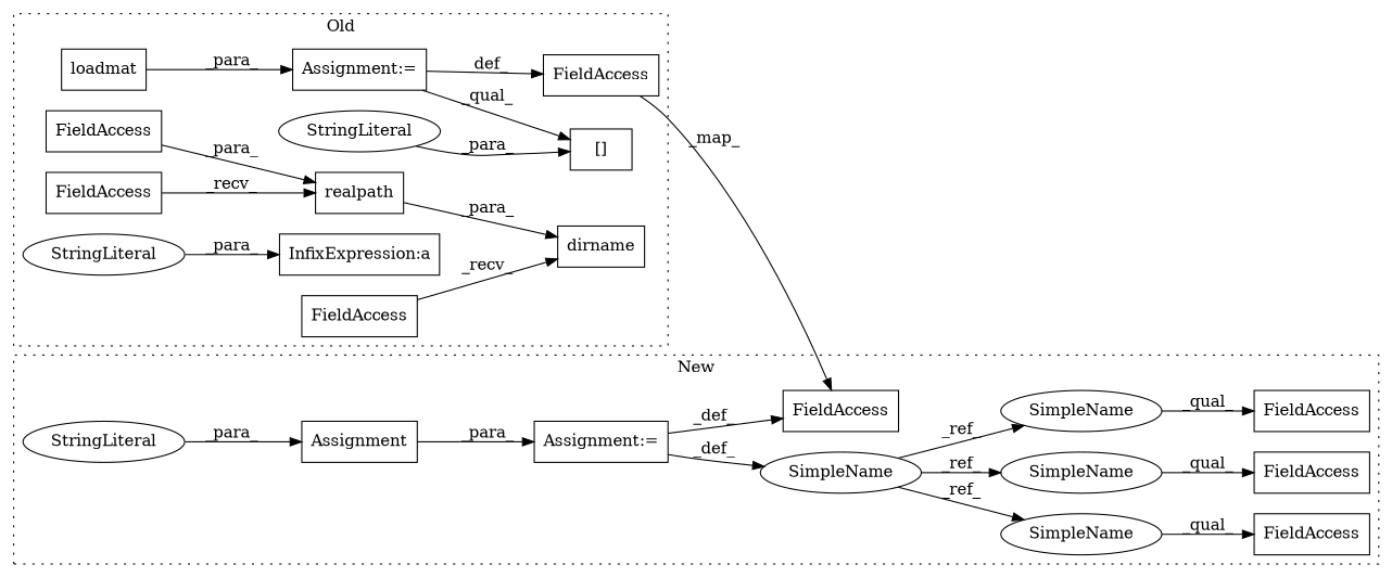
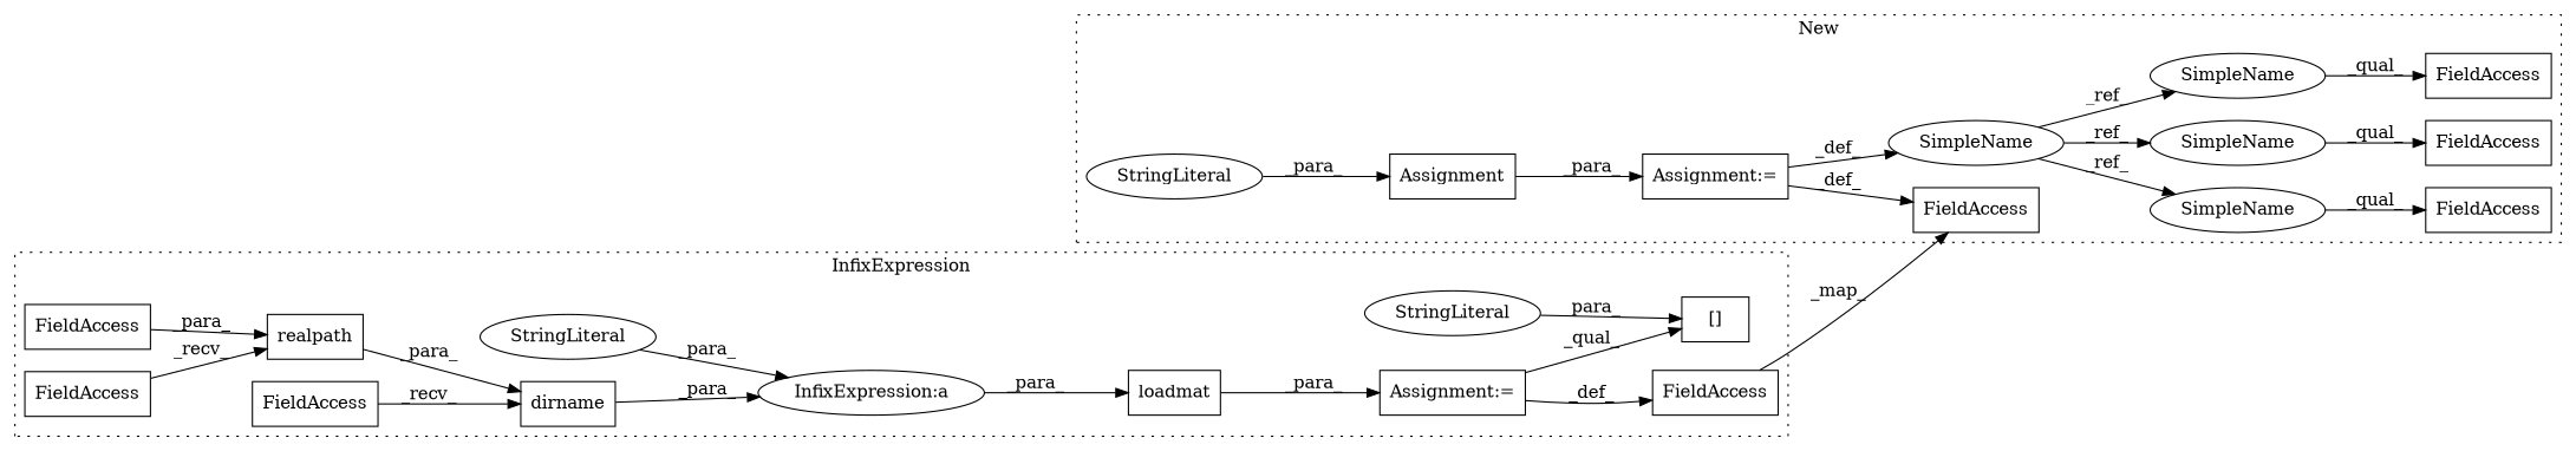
  digraph {
    rankdir=LR
    node [a=22 l=7 s=28795 shape=box]
    n1 [a=32 l="8,1" label=loadmat s="29408,29481"]
-   n2 [a=27 l=3 label="InfixExpression:a" s=29459]
+   n2 [a=27 l=3 label="InfixExpression:a" s=29459 shape=ellipse]
    n3 [a=2 l="4,1" label="[]" s="29521,29533"]
    n4 [a=32 l="9,1" label=realpath s="29440,29457"]
    n5 [a=45 l=8 label=StringLiteral s=29525 shape=ellipse]
    n6 [l=8 label=FieldAccess s=29449]
    n7 [label=FieldAccess s=29432]
    n8 [a=45 l=19 label=StringLiteral s=29462 shape=ellipse]
    n9 [a=32 l="8,1" label=dirname s="29424,29458"]
    n10 [label=FieldAccess s=29416]
    n11 [a=7 l=1 label="Assignment:=" s=29404]
    n12 [l=11 label=FieldAccess s=29801]
    n13 [a=32 l="12,1" label=Assignment s="28733,28754"]
    n14 [l=14 label=FieldAccess]
    n15 [a=42 label=SimpleName s=28725 shape=ellipse]
    n16 [l=14 label=FieldAccess s=28768]
    n17 [l=9 label=FieldAccess s=29046]
    n18 [a=45 l=9 label=StringLiteral s=28745 shape=ellipse]
    n19 [a=7 l=1 label="Assignment:=" s=28732]
    n20 [l=11 label=FieldAccess s=29078]
    n21 [a=42 label=SimpleName s=28768 shape=ellipse]
    n22 [a=42 label=SimpleName shape=ellipse]
    n23 [a=42 label=SimpleName s=29046 shape=ellipse]
    subgraph cluster_1 {
-     label=Old
+     label=InfixExpression
      style=dotted
      n1
      n2
      n3
      n4
      n5
      n6
      n7
      n8
      n9
      n10
      n11
      n12
    }
    subgraph cluster_2 {
      label=New
      style=dotted
      n13
      n14
      n15
      n16
      n17
      n18
      n19
      n20
      n21
      n22
      n23
    }
    n1 -> n11 [label=_para_]
+   n2 -> n1 [label=_para_]
    n4 -> n9 [label=_para_]
    n5 -> n3 [label=_para_]
    n6 -> n4 [label=_para_]
    n7 -> n4 [label=_recv_]
    n8 -> n2 [label=_para_]
+   n9 -> n2 [label=_para_]
    n10 -> n9 [label=_recv_]
    n11 -> n3 [label=_qual_]
    n11 -> n12 [label=_def_]
    n12 -> n20 [label=_map_]
    n13 -> n19 [label=_para_]
    n15 -> n21 [label=_ref_]
    n15 -> n22 [label=_ref_]
    n15 -> n23 [label=_ref_]
    n18 -> n13 [label=_para_]
    n19 -> n15 [label=_def_]
    n19 -> n20 [label=_def_]
    n21 -> n16 [label=_qual_]
    n22 -> n14 [label=_qual_]
    n23 -> n17 [label=_qual_]
  }
